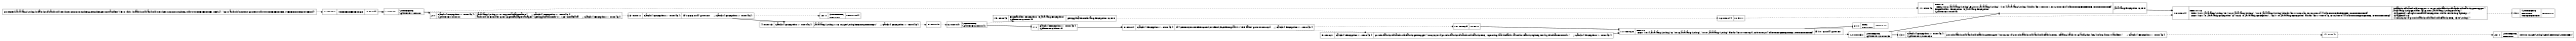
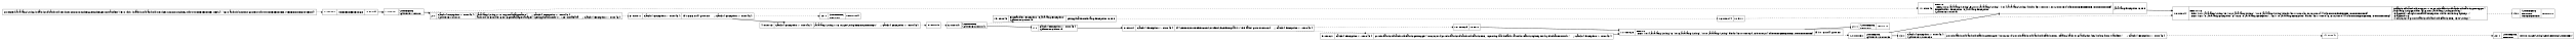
  digraph {
    rankdir=LR
    node [shape=record]
    edge [arrowhead=dot style=dashed]
    n1 [label="{0\:\ 0x0000|MTH_ENTER_BLOCK\l|r0 = null\l}"]
    n2 [label="{1\:\ 0x0001|SYNTHETIC\lSplitter:B:1:0x0001\l}"]
    n3 [label="{2\:\ ?|Catch:\{ Exception \-\> 0x0046 \}\lSplitter:B:1:0x0001\l|java.lang.String r1 = r6.getPackageName()     \/\/ Catch:\{ Exception \-\> 0x0046 \}\landroid.os.Bundle r6 = r6.getPackageManager().getApplicationInfo(r1, 128).metaData     \/\/ Catch:\{ Exception \-\> 0x0046 \}\l}"]
    n4 [label="{17\:\ 0x0046|PHI: r0 \l  PHI: (r0v2 java.lang.String) = (r0v0 java.lang.String), (r0v4 java.lang.String) binds: [B:1:0x0001, B:12:0x0030] A[DONT_GENERATE, DONT_INLINE]\lExcHandler: Exception (e java.lang.Exception)\lSplitter:B:1:0x0001\l|java.lang.Exception r6 = e\l}"]
    n5 [label="{3\:\ 0x0011|Catch:\{ Exception \-\> 0x0046 \}\l|if (r6 == null) goto L_?     \/\/ Catch:\{ Exception \-\> 0x0046 \}\l}"]
    n6 [label="{18\:\ 0x0047|PHI: r0 r6 \l  PHI: (r0v1 java.lang.String) = (r0v2 java.lang.String), (r0v3 java.lang.String) binds: [B:17:0x0046, B:16:0x0044] A[DONT_GENERATE, DONT_INLINE]\l  PHI: (r6v1 'e' java.lang.Exception) = (r6v3 'e' java.lang.Exception), (r6v7 'e' java.lang.Exception) binds: [B:17:0x0046, B:16:0x0044] A[DONT_GENERATE, DONT_INLINE]\l|io.fabric.sdk.android.Logger r1 = p018io.fabric.sdk.android.Fabric.getLogger()\ljava.lang.StringBuilder r3 = new java.lang.StringBuilder()\lr3.append(\"Caught non\-fatal exception while retrieving apiKey: \")\lr3.append(r6)\lr1.mo22221d(p018io.fabric.sdk.android.Fabric.TAG, r3.toString())\l}"]
    n7 [label="{4\:\ 0x0013|Catch:\{ Exception \-\> 0x0046 \}\l|java.lang.String r1 = r6.getString(FABRIC_API_KEY)     \/\/ Catch:\{ Exception \-\> 0x0046 \}\l}"]
    n8 [label="{20\:\ ?|SYNTHETIC\lRETURN\l|return null\l}"]
    n9 [label="{5\:\ 0x0019}"]
    n10 [label="{6\:\ 0x001b|SYNTHETIC\lSplitter:B:6:0x001b\l}"]
    n11 [label="{7\:\ ?|Catch:\{ Exception \-\> 0x0043 \}\lSplitter:B:6:0x001b\l}"]
    n12 [label="{15\:\ 0x0043|ExcHandler: Exception (e java.lang.Exception)\lSplitter:B:6:0x001b\l|getApplicationInfo.lang.Exception r6 = e\l}"]
    n13 [label="{8\:\ 0x001f|Catch:\{ Exception \-\> 0x0043 \}\l|if (STRING_TWITTER_CONSUMER_SECRET.equals(r1) == false) goto L_0x002d     \/\/ Catch:\{ Exception \-\> 0x0043 \}\l}"]
    n14 [label="{16\:\ 0x0044|r0 = r1\l}"]
    n15 [label="{9\:\ 0x0021|Catch:\{ Exception \-\> 0x0043 \}\l|p018io.fabric.sdk.android.Fabric.getLogger().mo22221d(p018io.fabric.sdk.android.Fabric.TAG, \"Ignoring bad default value for Fabric ApiKey set by FirebaseUI\-Auth\")     \/\/ Catch:\{ Exception \-\> 0x0043 \}\l}"]
    n16 [label="{10\:\ 0x002d|r0 = r1\l}"]
    n17 [label="{11\:\ 0x002e|PHI: r0 \l  PHI: (r0v4 java.lang.String) = (r0v6 java.lang.String), (r0v0 java.lang.String) binds: [B:10:0x002d, B:9:0x0021] A[DONT_GENERATE, DONT_INLINE]\l|if (r0 != null) goto L_?\l}"]
    n18 [label="{12\:\ 0x0030|SYNTHETIC\lSplitter:B:12:0x0030\l}"]
-   n19 [label="{21\:\ ?|TAG\lRETURN\l|return r0\l}"]
+   n19 [label="{21\:\ ?|SYNTHETIC\lRETURN\l|return r0\l}"]
    n20 [label="{13\:\ ?|Catch:\{ Exception \-\> 0x0046 \}\lSplitter:B:12:0x0030\l|p018io.fabric.sdk.android.Fabric.getLogger().mo22221d(p018io.fabric.sdk.android.Fabric.TAG, \"Falling back to Crashlytics key lookup from Manifest\")     \/\/ Catch:\{ Exception \-\> 0x0046 \}\l}"]
    n21 [label="{14\:\ 0x0041}"]
    n22 [label="{22\:\ ?|SYNTHETIC\lRETURN\l|return r6.getString(CRASHLYTICS_API_KEY)\l}"]
    n23 [label="{19\:\ ?|SYNTHETIC\lRETURN\lORIG_RETURN\l|return r0\l}"]
    n24 [label="{protected java.lang.String io.fabric.sdk.android.services.common.ApiKey.getApiKeyFromManifest((r5v0 'this' io.fabric.sdk.android.services.common.ApiKey A[IMMUTABLE_TYPE, THIS]), (r6v0 android.content.Context A[IMMUTABLE_TYPE, METHOD_ARGUMENT])) }"]
    n1 -> n2 [arrowhead=diamond style=bold]
    n2 -> n3 [style=bold]
    n2 -> n4
    n3 -> n5 [arrowhead=tee]
    n4 -> n6 [arrowhead=diamond style=bold]
    n5 -> n7 [style=bold]
    n5 -> n8 [arrowhead=diamond]
    n6 -> n23 [arrowhead=tee]
    n7 -> n9 [arrowhead=diamond]
    n9 -> n10
    n10 -> n11 [arrowhead=tee style=bold]
    n10 -> n12 [arrowhead=diamond]
    n11 -> n13 [style=bold]
    n12 -> n14 [arrowhead=tee]
    n13 -> n15
    n13 -> n16
    n14 -> n6 [arrowhead=diamond]
    n15 -> n17 [style=bold]
    n16 -> n17 [arrowhead=tee style=bold]
    n17 -> n18 [arrowhead=diamond]
    n17 -> n19 [arrowhead=tee style=bold]
    n18 -> n4 [arrowhead=tee style=bold]
    n18 -> n20 [arrowhead=tee style=bold]
    n20 -> n21
    n21 -> n22 [arrowhead=diamond]
    n24 -> n1
  }
